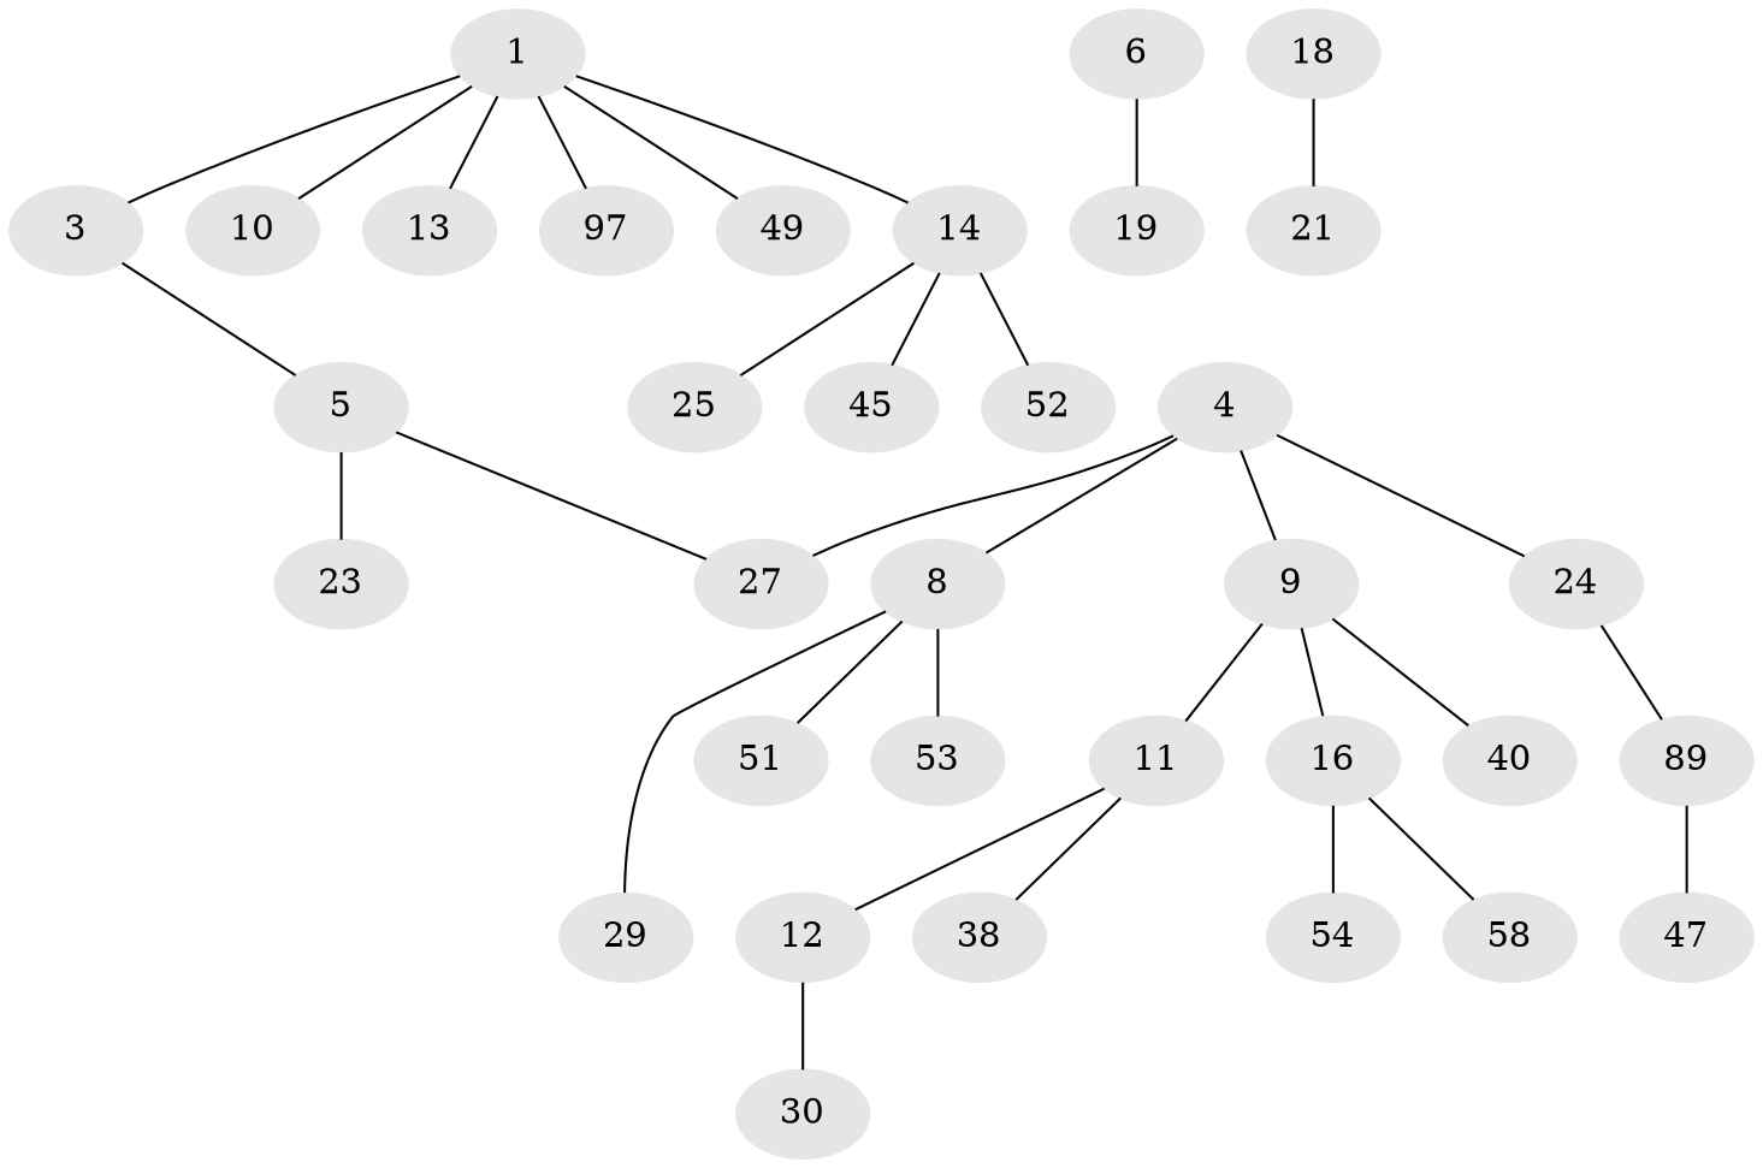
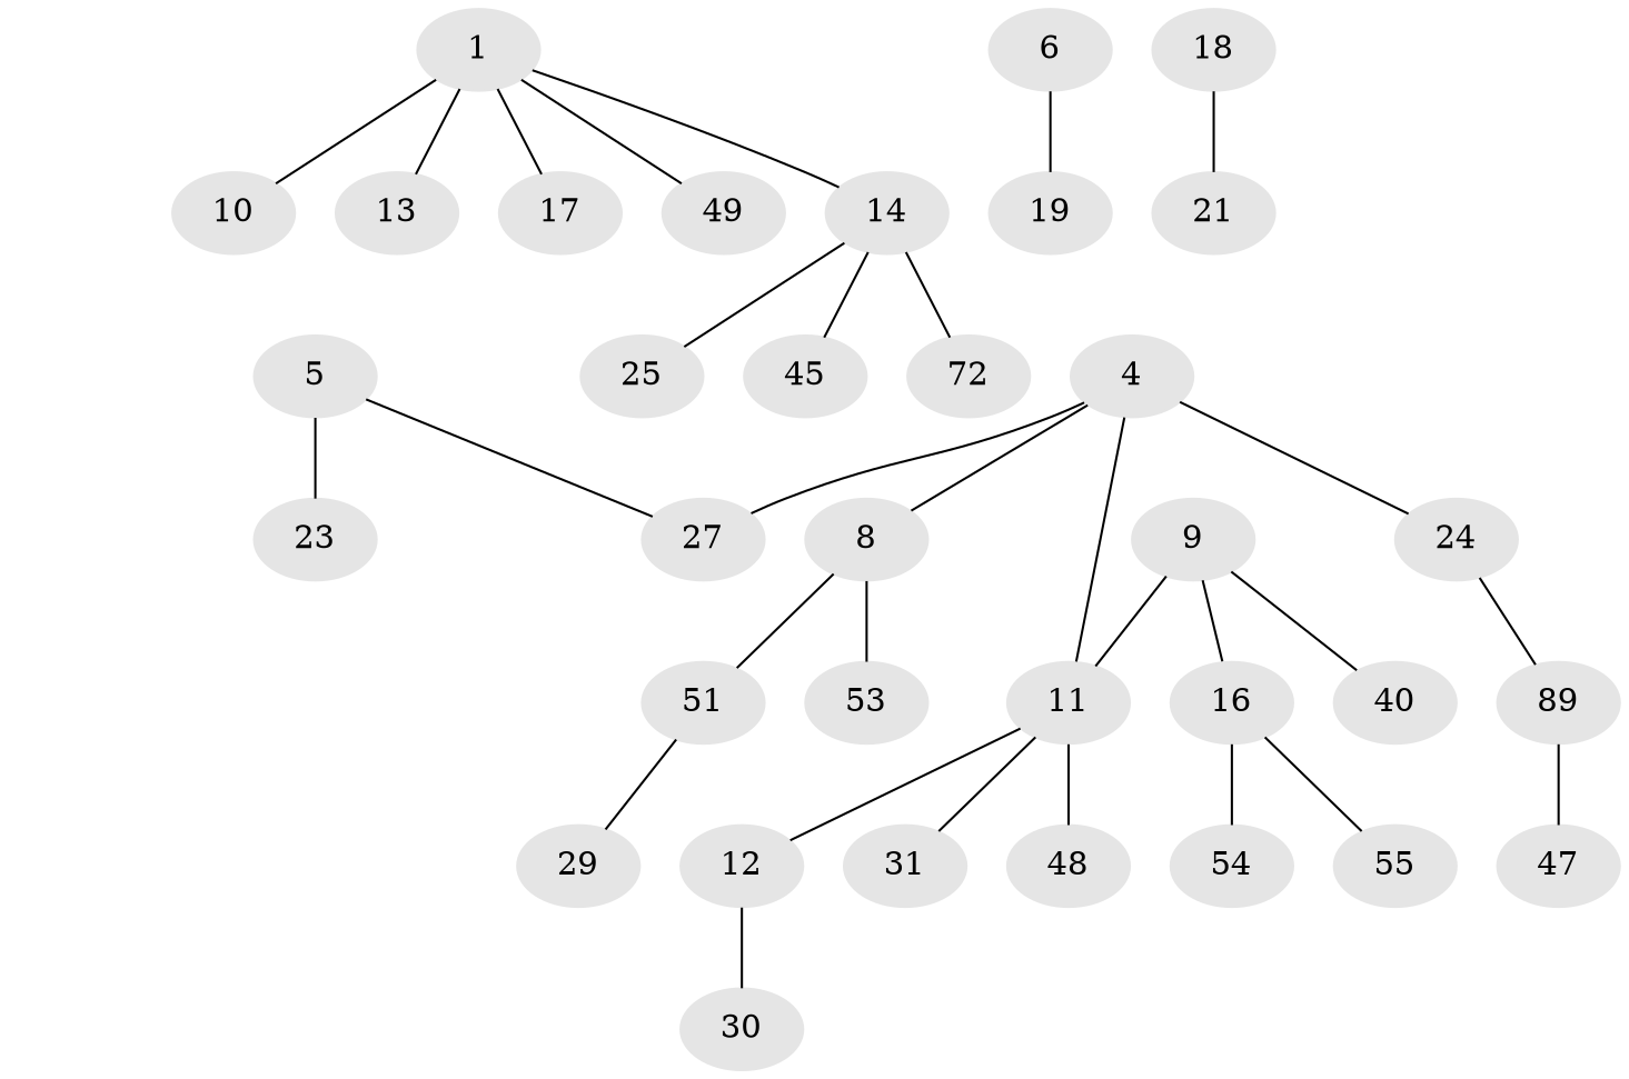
  graph {
    node [color=gray90 style=filled]
    1 [super="+2"]
-   3 [super="+33"]
    10 [super="+42"]
    13 [super="+22"]
-   17 [super="+35" label=97]
+   17 [super="+35"]
    49
    14 [super="+15"]
    5 [super="+26"]
    4 [super="+7"]
    8 [super="+31"]
    9 [super="+30"]
    24 [super="+37"]
    27
    23
    29
    n16 [label=51]
    53
    11 [super="+34"]
    16 [super="+43"]
    40 [super="+51"]
    n21 [label=89 super="+46"]
    19 [super="+41"]
    6
    12 [super="+28"]
-   38
+   38 [label=31]
+   48
    54
-   55 [label=58]
+   55
    18 [super="+44"]
    21 [super="+32"]
    25
    45
-   52
+   52 [label=72]
    n34 [label=30]
    47
-   1 -- 3
    1 -- 10
    1 -- 13
    1 -- 17
    1 -- 49
    1 -- 14
-   3 -- 5
    14 -- 25
    14 -- 45
    14 -- 52
    5 -- 27
    5 -- 23
    4 -- 8
-   4 -- 9
+   4 -- 11
    4 -- 24
    4 -- 27
-   8 -- 29
+   n16 -- 29
    8 -- n16
    8 -- 53
    9 -- 11
    9 -- 16
    9 -- 40
    24 -- n21
    11 -- 12
    11 -- 38
+   11 -- 48
    16 -- 54
    16 -- 55
    n21 -- 47
    6 -- 19
    12 -- n34
    18 -- 21
  }
